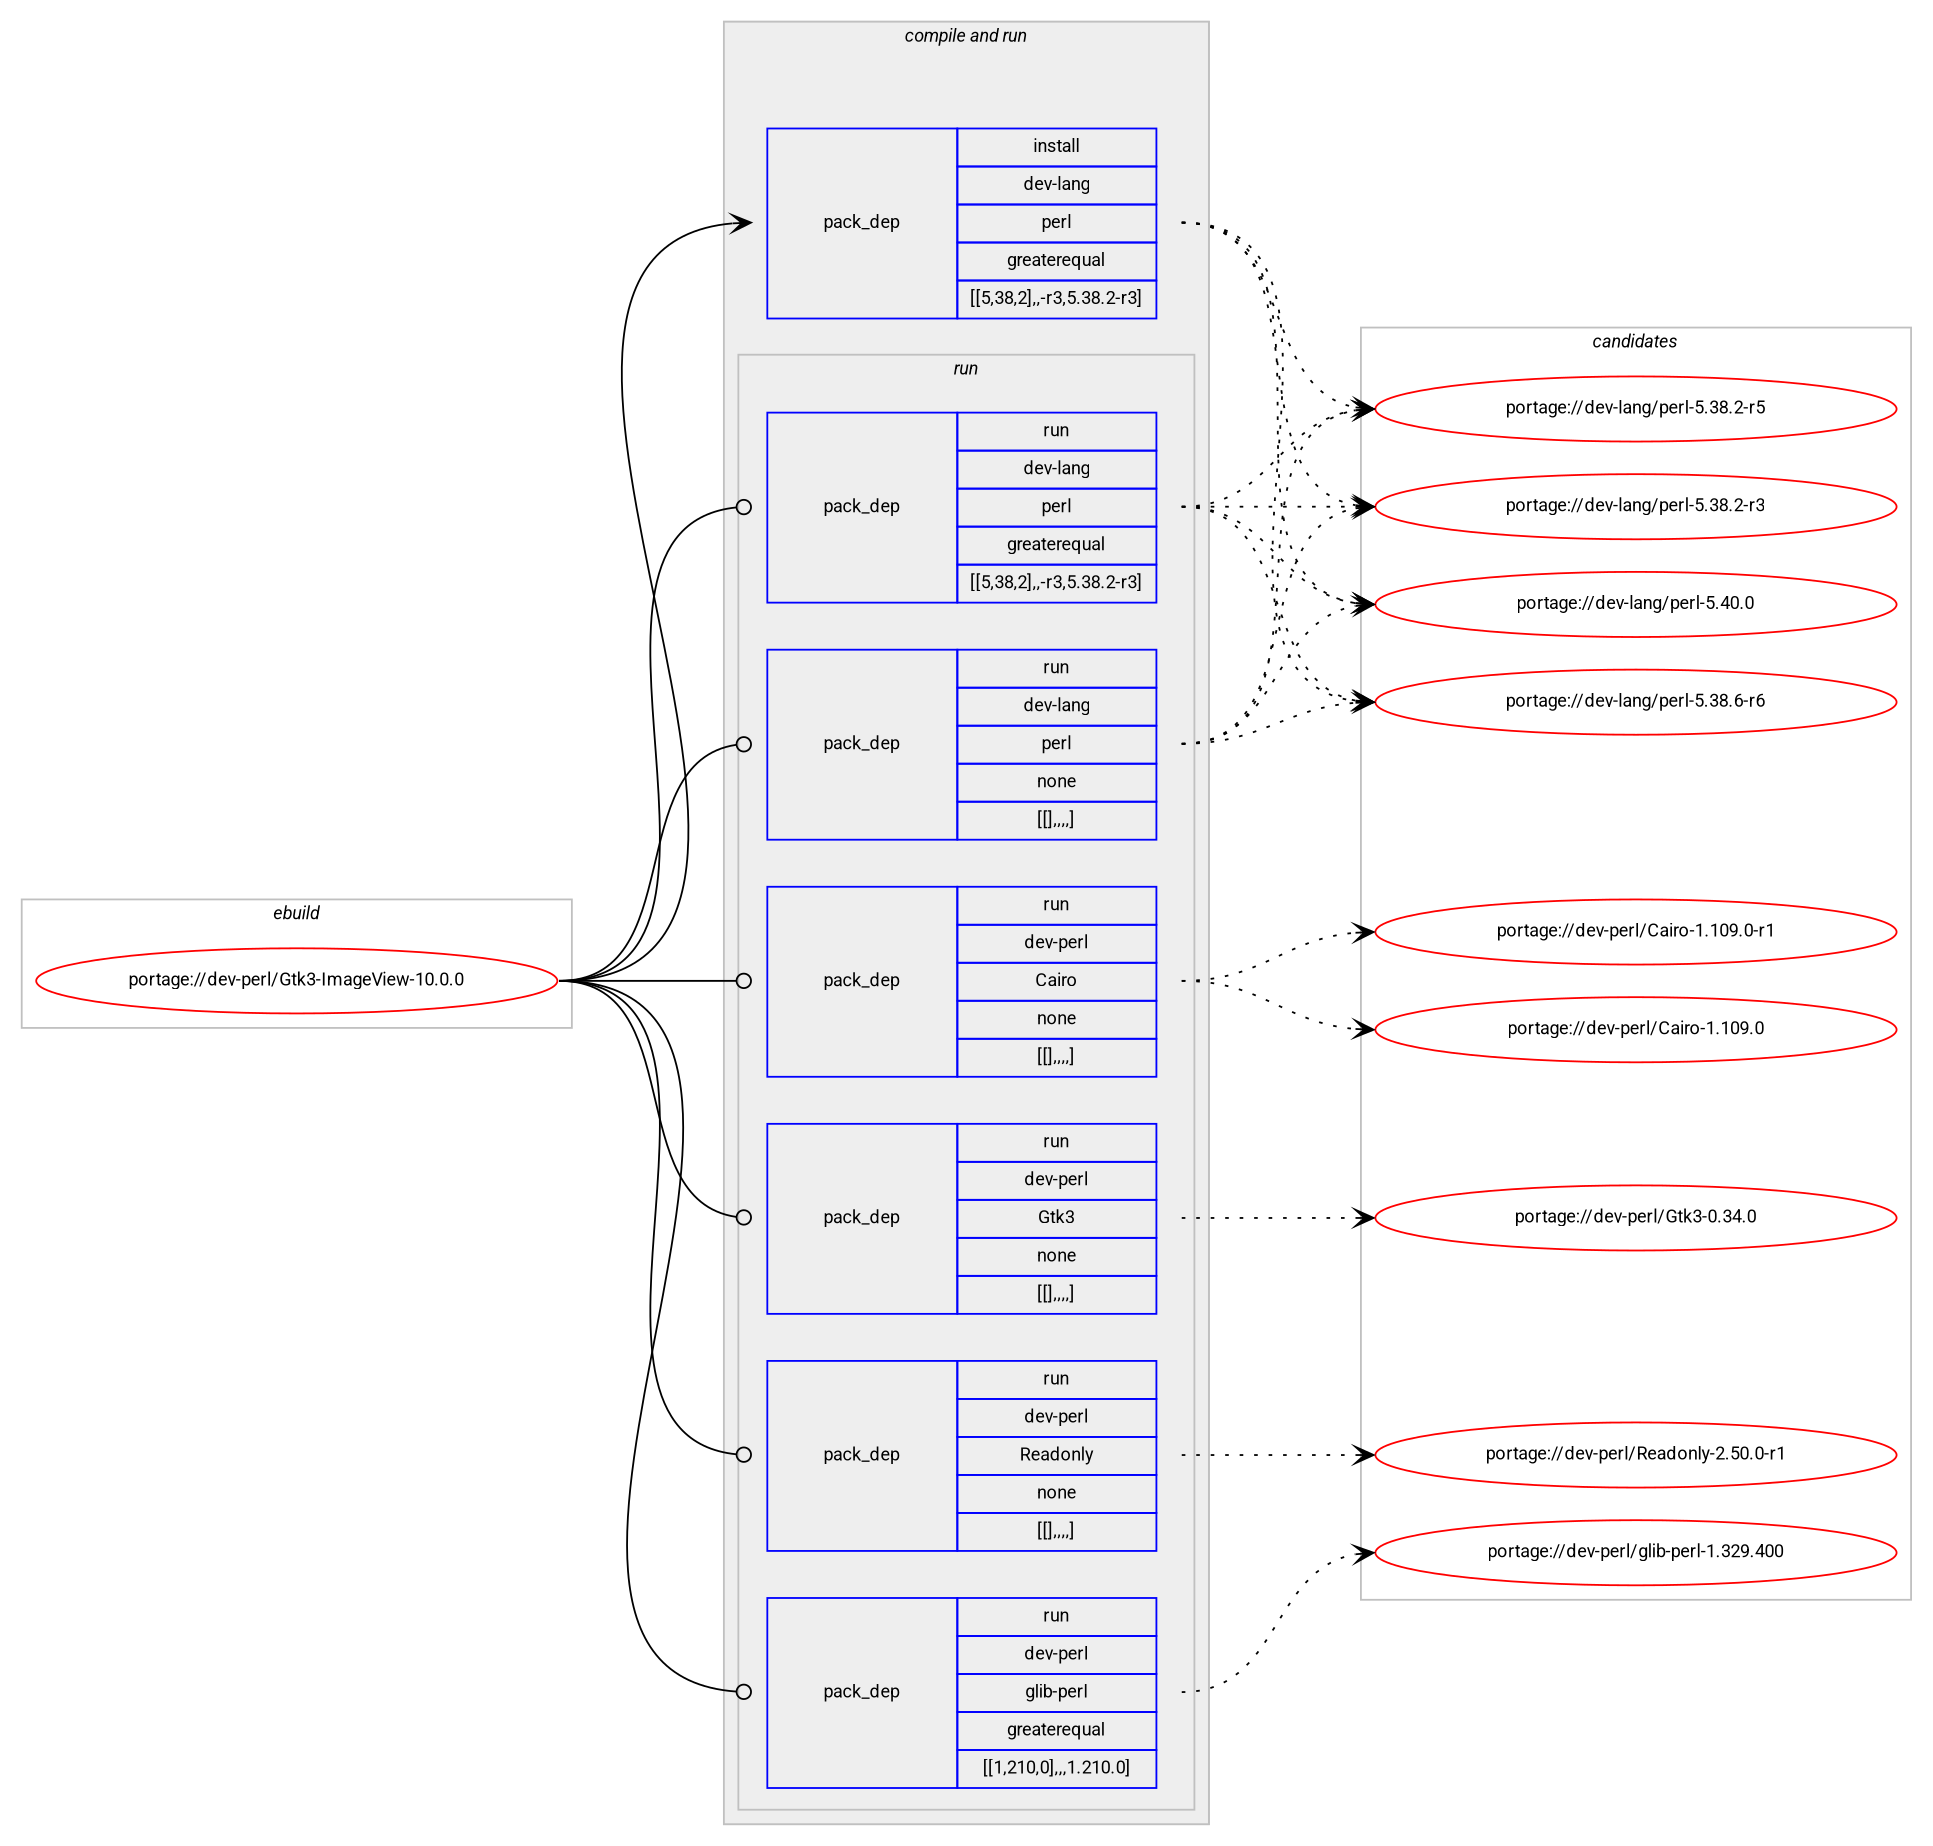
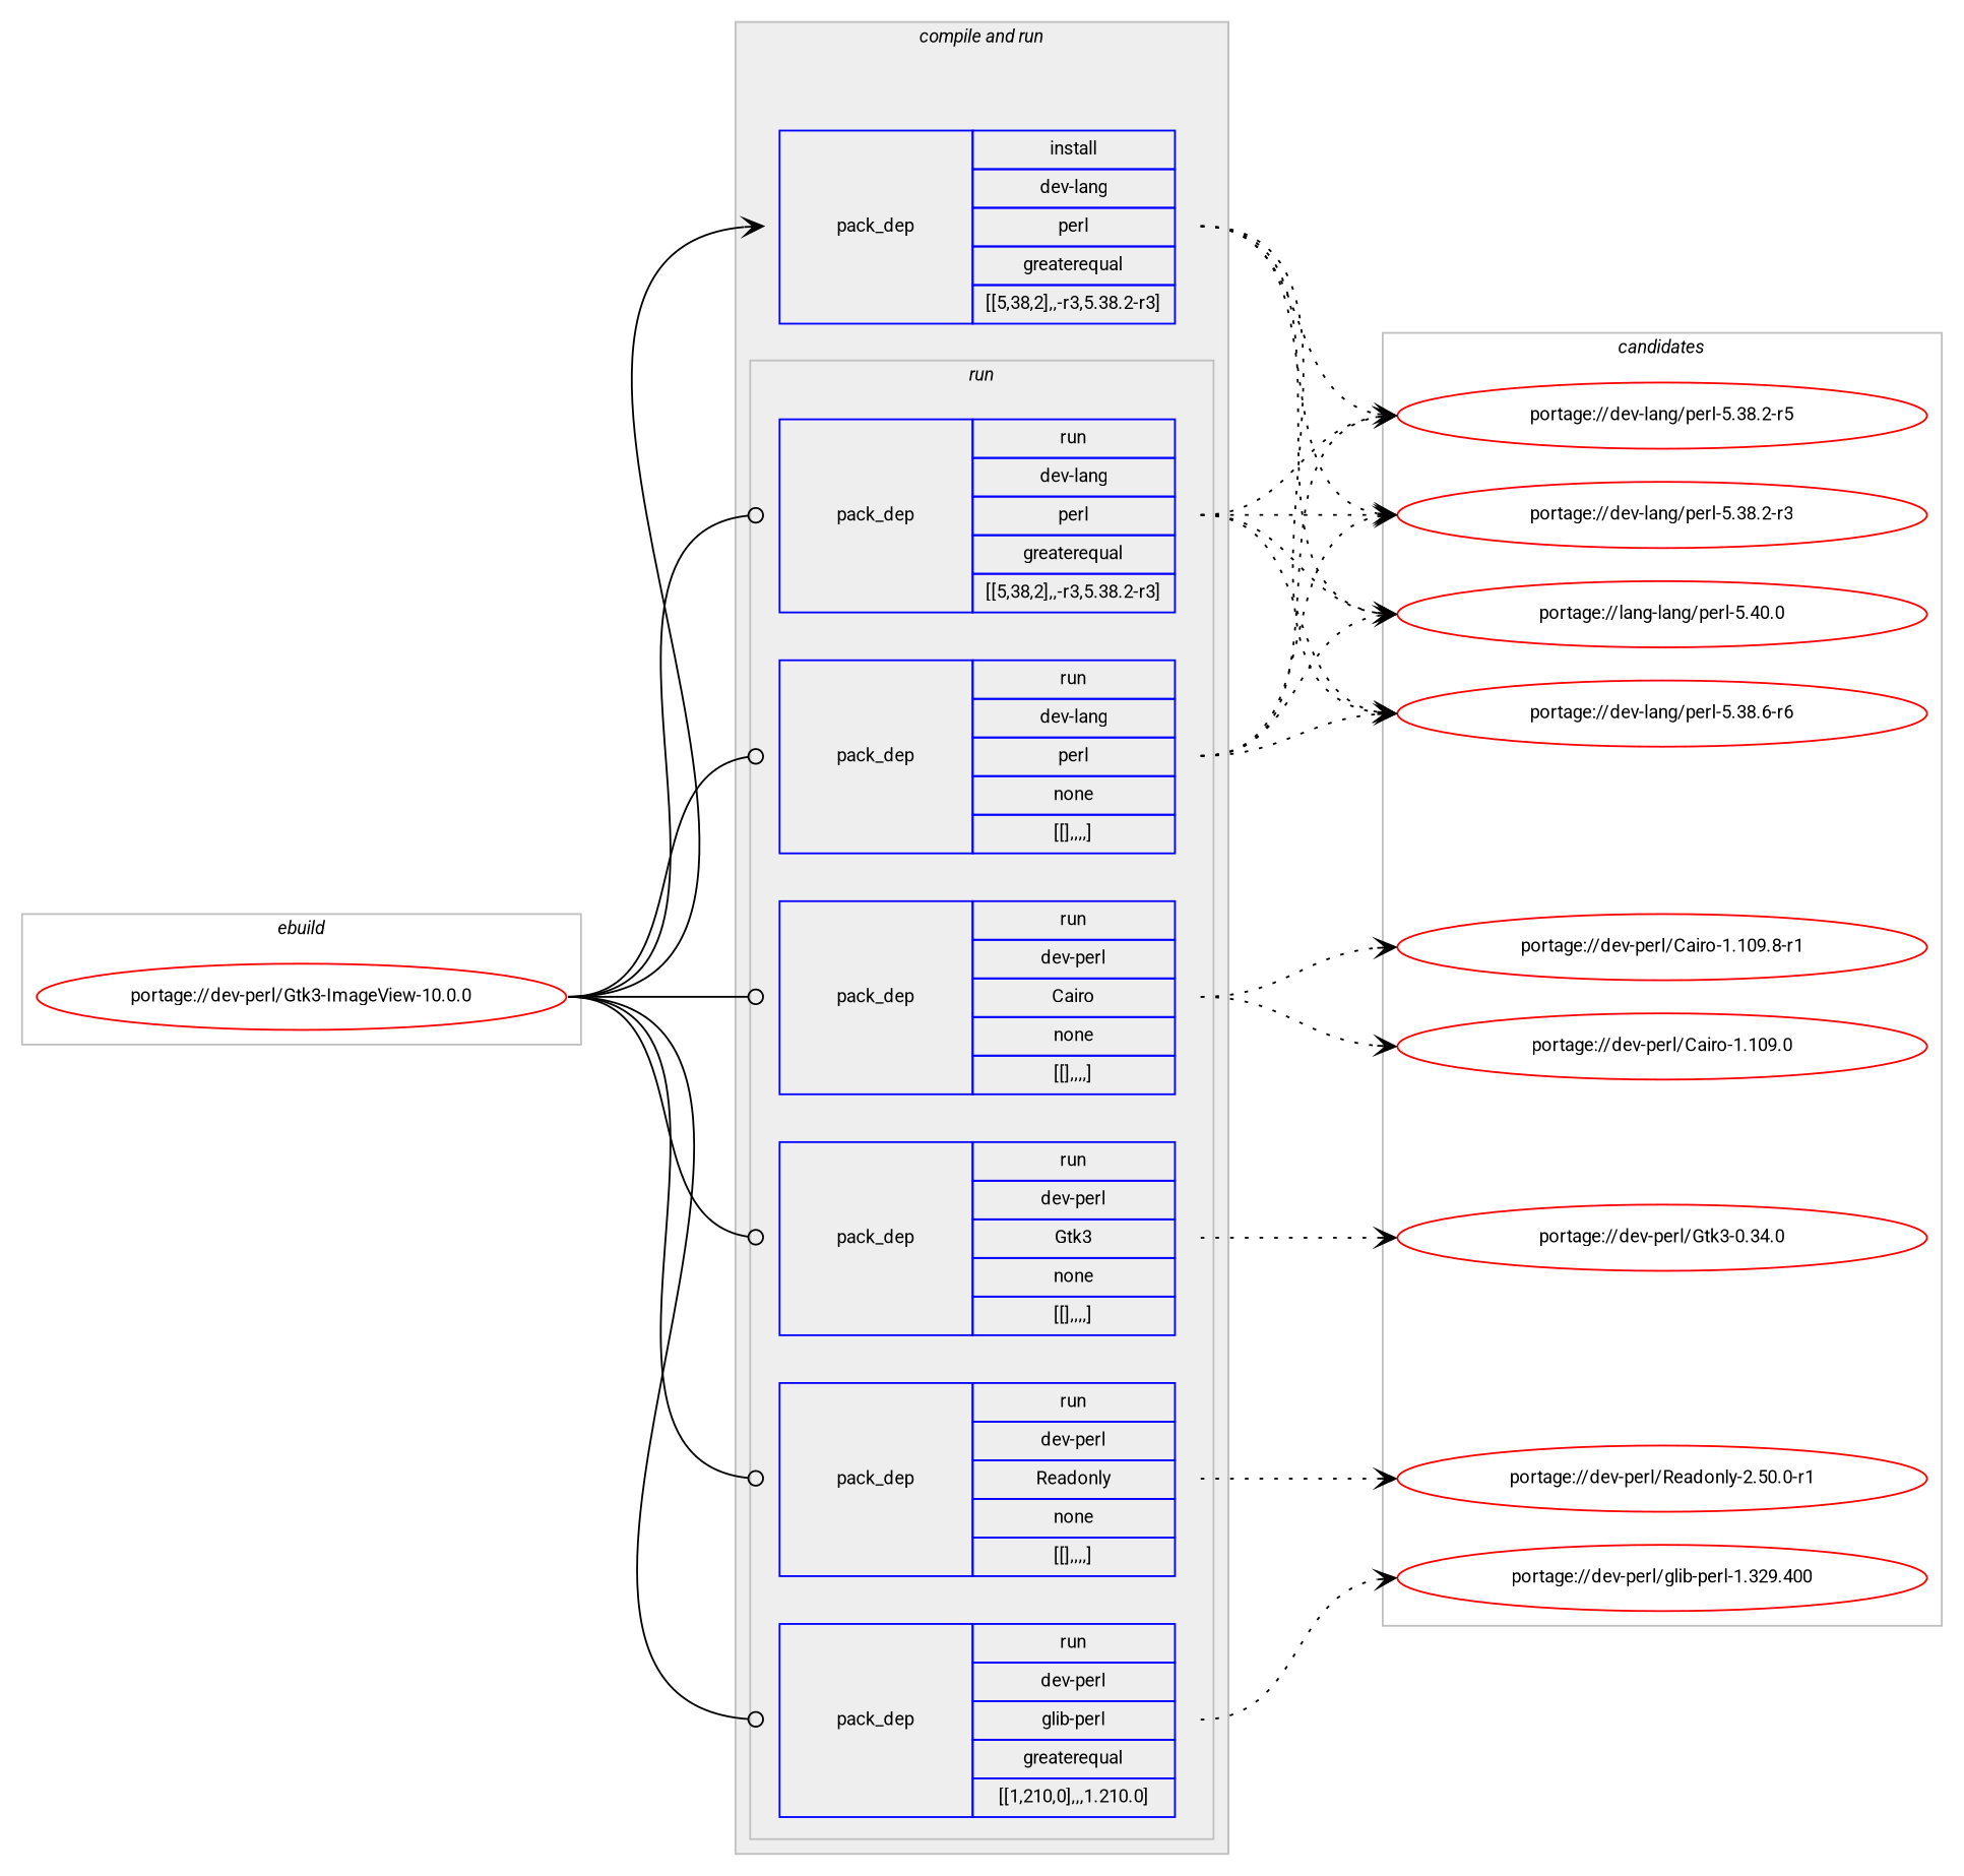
  digraph {
    compound=true
    concentrate=true
    fontname=Roboto
    fontsize=10
    newrank=true
    rankdir=LR
    ranksep=1.5
    node [color=red fontname=Roboto fontsize=10]
    edge [arrowhead=vee fontname=Roboto headport=w style=dotted tailport=e weight=100]
    n1 [label="portage://dev-perl/Gtk3-ImageView-10.0.0" width=4]
    n2 [color=blue label=<<TABLE BORDER="0" CELLBORDER="1" CELLSPACING="0" CELLPADDING="4" WIDTH="220"><TR><TD ROWSPAN="6" CELLPADDING="30">pack_dep</TD></TR><TR><TD WIDTH="110">install</TD></TR><TR><TD>dev-lang</TD></TR><TR><TD>perl</TD></TR><TR><TD>greaterequal</TD></TR><TR><TD>[[5,38,2],,-r3,5.38.2-r3]</TD></TR></TABLE>> shape=none]
    n3 [color=blue label=<<TABLE BORDER="0" CELLBORDER="1" CELLSPACING="0" CELLPADDING="4" WIDTH="220"><TR><TD ROWSPAN="6" CELLPADDING="30">pack_dep</TD></TR><TR><TD WIDTH="110">run</TD></TR><TR><TD>dev-lang</TD></TR><TR><TD>perl</TD></TR><TR><TD>greaterequal</TD></TR><TR><TD>[[5,38,2],,-r3,5.38.2-r3]</TD></TR></TABLE>> shape=none]
    n4 [color=blue label=<<TABLE BORDER="0" CELLBORDER="1" CELLSPACING="0" CELLPADDING="4" WIDTH="220"><TR><TD ROWSPAN="6" CELLPADDING="30">pack_dep</TD></TR><TR><TD WIDTH="110">run</TD></TR><TR><TD>dev-lang</TD></TR><TR><TD>perl</TD></TR><TR><TD>none</TD></TR><TR><TD>[[],,,,]</TD></TR></TABLE>> shape=none]
    n5 [color=blue label=<<TABLE BORDER="0" CELLBORDER="1" CELLSPACING="0" CELLPADDING="4" WIDTH="220"><TR><TD ROWSPAN="6" CELLPADDING="30">pack_dep</TD></TR><TR><TD WIDTH="110">run</TD></TR><TR><TD>dev-perl</TD></TR><TR><TD>Cairo</TD></TR><TR><TD>none</TD></TR><TR><TD>[[],,,,]</TD></TR></TABLE>> shape=none]
    n6 [color=blue label=<<TABLE BORDER="0" CELLBORDER="1" CELLSPACING="0" CELLPADDING="4" WIDTH="220"><TR><TD ROWSPAN="6" CELLPADDING="30">pack_dep</TD></TR><TR><TD WIDTH="110">run</TD></TR><TR><TD>dev-perl</TD></TR><TR><TD>Gtk3</TD></TR><TR><TD>none</TD></TR><TR><TD>[[],,,,]</TD></TR></TABLE>> shape=none]
    n7 [color=blue label=<<TABLE BORDER="0" CELLBORDER="1" CELLSPACING="0" CELLPADDING="4" WIDTH="220"><TR><TD ROWSPAN="6" CELLPADDING="30">pack_dep</TD></TR><TR><TD WIDTH="110">run</TD></TR><TR><TD>dev-perl</TD></TR><TR><TD>Readonly</TD></TR><TR><TD>none</TD></TR><TR><TD>[[],,,,]</TD></TR></TABLE>> shape=none]
    n8 [color=blue label=<<TABLE BORDER="0" CELLBORDER="1" CELLSPACING="0" CELLPADDING="4" WIDTH="220"><TR><TD ROWSPAN="6" CELLPADDING="30">pack_dep</TD></TR><TR><TD WIDTH="110">run</TD></TR><TR><TD>dev-perl</TD></TR><TR><TD>glib-perl</TD></TR><TR><TD>greaterequal</TD></TR><TR><TD>[[1,210,0],,,1.210.0]</TD></TR></TABLE>> shape=none]
-   n9 [label="portage://dev-lang/perl-5.40.0" width=4]
+   n9 [label="portage://lang-lang/perl-5.40.0" width=4]
    n10 [label="portage://dev-lang/perl-5.38.6-r6" width=4]
    n11 [label="portage://dev-lang/perl-5.38.2-r5" width=4]
    n12 [label="portage://dev-lang/perl-5.38.2-r3" width=4]
-   n13 [label="portage://dev-perl/Cairo-1.109.0-r1" width=4]
+   n13 [label="portage://dev-perl/Cairo-1.109.8-r1" width=4]
    n14 [label="portage://dev-perl/Cairo-1.109.0" width=4]
    n15 [label="portage://dev-perl/Gtk3-0.34.0" width=4]
    n16 [label="portage://dev-perl/Readonly-2.50.0-r1" width=4]
    n17 [label="portage://dev-perl/glib-perl-1.329.400" width=4]
    subgraph cluster_1 {
      color=gray
      label=<<i>ebuild</i>>
      n1
    }
    subgraph cluster_2 {
      color=gray
      label=<<i>dependencies</i>>
      subgraph cluster_3 {
        color=gray
        fillcolor="#eeeeee"
        label=<<i>compile</i>>
        style=filled
        subgraph sub_4 {
          color=gray
          fillcolor="#eeeeee"
          label=<<i>compile</i>>
          style=filled
          n2
        }
      }
      subgraph cluster_5 {
        color=gray
        fillcolor="#eeeeee"
        label=<<i>compile and run</i>>
        style=filled
      }
      subgraph cluster_6 {
        color=gray
        fillcolor="#eeeeee"
        label=<<i>run</i>>
        style=filled
        subgraph sub_7 {
          color=gray
          fillcolor="#eeeeee"
          label=<<i>run</i>>
          style=filled
          n3
        }
        subgraph sub_8 {
          color=gray
          fillcolor="#eeeeee"
          label=<<i>run</i>>
          style=filled
          n4
        }
        subgraph sub_9 {
          color=gray
          fillcolor="#eeeeee"
          label=<<i>run</i>>
          style=filled
          n5
        }
        subgraph sub_10 {
          color=gray
          fillcolor="#eeeeee"
          label=<<i>run</i>>
          style=filled
          n6
        }
        subgraph sub_11 {
          color=gray
          fillcolor="#eeeeee"
          label=<<i>run</i>>
          style=filled
          n7
        }
        subgraph sub_12 {
          color=gray
          fillcolor="#eeeeee"
          label=<<i>run</i>>
          style=filled
          n8
        }
      }
    }
    subgraph cluster_13 {
      color=gray
      label=<<i>candidates</i>>
      rank=same
      subgraph sub_14 {
        color=black
        label=<<i>candidates</i>>
        nodesep=1
        rank=same
        n9
        n10
        n11
        n12
      }
      subgraph sub_15 {
        color=black
        label=<<i>candidates</i>>
        nodesep=1
        rank=same
        n9
        n10
        n11
        n12
      }
      subgraph sub_16 {
        color=black
        label=<<i>candidates</i>>
        nodesep=1
        rank=same
        n9
        n10
        n11
        n12
      }
      subgraph sub_17 {
        color=black
        label=<<i>candidates</i>>
        nodesep=1
        rank=same
        n13
        n14
      }
      subgraph sub_18 {
        color=black
        label=<<i>candidates</i>>
        nodesep=1
        rank=same
        n15
      }
      subgraph sub_19 {
        color=black
        label=<<i>candidates</i>>
        nodesep=1
        rank=same
        n16
      }
      subgraph sub_20 {
        color=black
        label=<<i>candidates</i>>
        nodesep=1
        rank=same
        n17
      }
    }
    n1 -> n2 [style=solid weight=20]
    n1 -> n3 [arrowhead=odot style=solid weight=20]
    n1 -> n4 [arrowhead=odot style=solid weight=20]
    n1 -> n5 [arrowhead=odot style=solid weight=20]
    n1 -> n6 [arrowhead=odot style=solid weight=20]
    n1 -> n7 [arrowhead=odot style=solid weight=20]
    n1 -> n8 [arrowhead=odot style=solid weight=20]
    n2 -> n9
    n2 -> n10
    n2 -> n11
    n2 -> n12
    n3 -> n9
    n3 -> n10
    n3 -> n11
    n3 -> n12
    n4 -> n9
    n4 -> n10
    n4 -> n11
    n4 -> n12
    n5 -> n13
    n5 -> n14
    n6 -> n15
    n7 -> n16
    n8 -> n17
  }
